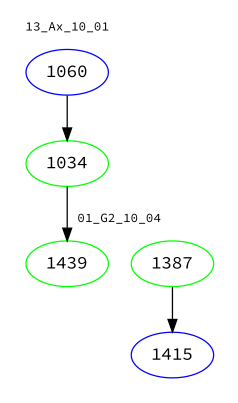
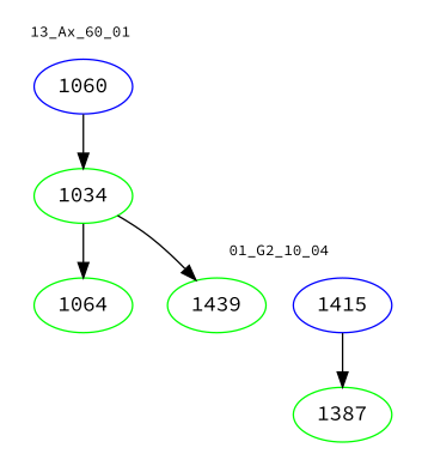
  digraph {
    fontname="Source Code Pro"
    node [color=green fontname="Source Code Pro"]
    edge [color=black fontname="Source Code Pro"]
    n1 [color=blue label=1060]
    n2 [label=1034]
+   n3 [label=1064]
    n4 [color=blue label=1415]
    n5 [label=1387]
    n6 [label=1439]
    subgraph cluster_1 {
      color=white
      fontsize=10
-     label="13_Ax_10_01"
+     label="13_Ax_60_01"
      n1
      n2
+     n3
    }
    subgraph cluster_2 {
      color=white
      fontsize=10
      label="01_G2_10_04"
      n4
      n5
      n6
    }
    n1 -> n2
+   n2 -> n3
    n2 -> n6
-   n5 -> n4
+   n4 -> n5
  }
